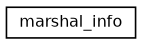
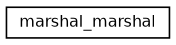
  digraph {
    rankdir=LR
-   n1 [color=black fillcolor=white fontname=Helvetica fontsize=10 height=0.2 label=marshal_info shape=record style=filled width=0.4]
+   n1 [color=black fillcolor=white fontname=Helvetica fontsize=10 height=0.2 label=marshal_marshal shape=record style=filled width=0.4]
  }
